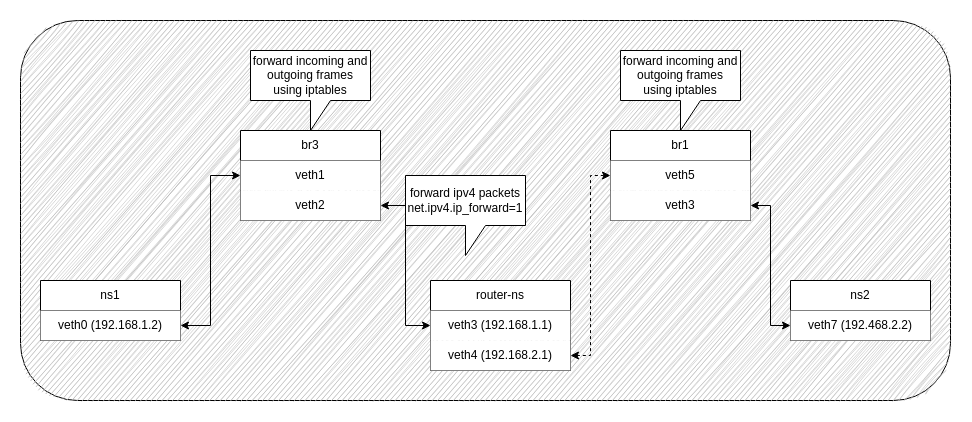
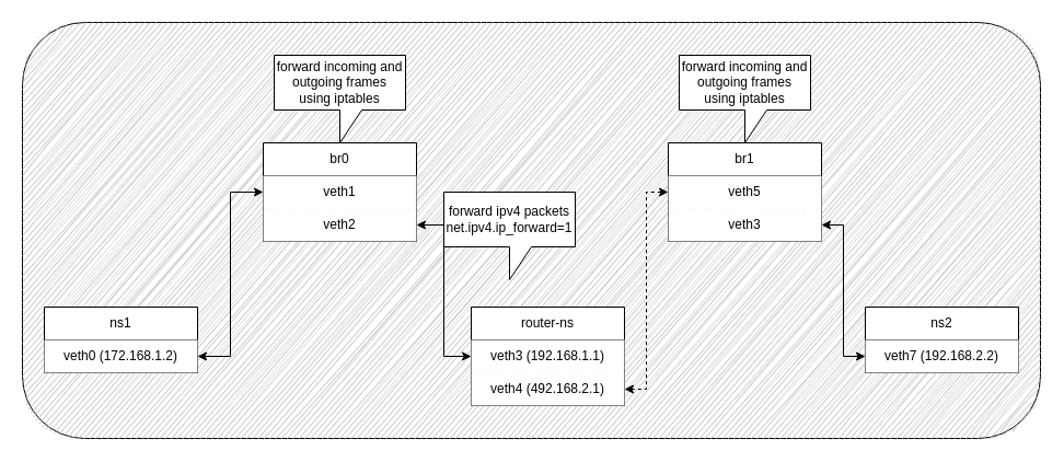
  <mxCell id="0" />
  <mxCell id="1" parent="0" />
  <mxCell id="2" value="" style="rounded=1;whiteSpace=wrap;html=1;fillColor=#FFFFFF;fillStyle=solid;shadow=0;strokeColor=default;glass=0;gradientColor=none;gradientDirection=east;treeFolding=0;treeMoving=0;enumerate=0;comic=0;labelBackgroundColor=none;" vertex="1" parent="1"><mxGeometry x="20" y="20" width="930" height="380" as="geometry" /></mxCell>
  <mxCell id="3" value="" style="rounded=1;whiteSpace=wrap;html=1;fillColor=#B3B3B3;fillStyle=auto;shadow=0;strokeColor=none;glass=0;gradientColor=none;gradientDirection=east;treeFolding=0;treeMoving=0;enumerate=0;comic=0;labelBackgroundColor=none;sketch=1;curveFitting=1;jiggle=2;" vertex="1" parent="1"><mxGeometry x="20" y="20" width="930" height="380" as="geometry" /></mxCell>
- <mxCell id="4" value="br3" style="swimlane;fontStyle=0;childLayout=stackLayout;horizontal=1;startSize=30;horizontalStack=0;resizeParent=1;resizeParentMax=0;resizeLast=0;collapsible=1;marginBottom=0;whiteSpace=wrap;html=1;" vertex="1" parent="1"><mxGeometry x="240" y="130" width="140" height="90" as="geometry" /></mxCell>
+ <mxCell id="4" value="br0" style="swimlane;fontStyle=0;childLayout=stackLayout;horizontal=1;startSize=30;horizontalStack=0;resizeParent=1;resizeParentMax=0;resizeLast=0;collapsible=1;marginBottom=0;whiteSpace=wrap;html=1;" vertex="1" parent="1"><mxGeometry x="240" y="130" width="140" height="90" as="geometry" /></mxCell>
  <mxCell id="5" value="veth1" style="text;strokeColor=none;fillColor=default;align=center;verticalAlign=middle;spacingLeft=4;spacingRight=4;overflow=hidden;points=[[0,0.5],[1,0.5]];portConstraint=eastwest;rotatable=0;whiteSpace=wrap;html=1;" vertex="1" parent="4"><mxGeometry y="30" width="140" height="30" as="geometry" /></mxCell>
  <mxCell id="6" value="veth2" style="text;strokeColor=none;fillColor=default;align=center;verticalAlign=middle;spacingLeft=4;spacingRight=4;overflow=hidden;points=[[0,0.5],[1,0.5]];portConstraint=eastwest;rotatable=0;whiteSpace=wrap;html=1;" vertex="1" parent="4"><mxGeometry y="60" width="140" height="30" as="geometry" /></mxCell>
  <mxCell id="7" value="ns1" style="swimlane;fontStyle=0;childLayout=stackLayout;horizontal=1;startSize=30;horizontalStack=0;resizeParent=1;resizeParentMax=0;resizeLast=0;collapsible=1;marginBottom=0;whiteSpace=wrap;html=1;" vertex="1" parent="1"><mxGeometry x="40" y="280" width="140" height="60" as="geometry" /></mxCell>
- <mxCell id="8" value="veth0 (192.168.1.2)" style="text;strokeColor=none;fillColor=default;align=center;verticalAlign=middle;spacingLeft=4;spacingRight=4;overflow=hidden;points=[[0,0.5],[1,0.5]];portConstraint=eastwest;rotatable=0;whiteSpace=wrap;html=1;" vertex="1" parent="7"><mxGeometry y="30" width="140" height="30" as="geometry" /></mxCell>
+ <mxCell id="8" value="veth0 (172.168.1.2)" style="text;strokeColor=none;fillColor=default;align=center;verticalAlign=middle;spacingLeft=4;spacingRight=4;overflow=hidden;points=[[0,0.5],[1,0.5]];portConstraint=eastwest;rotatable=0;whiteSpace=wrap;html=1;" vertex="1" parent="7"><mxGeometry y="30" width="140" height="30" as="geometry" /></mxCell>
  <mxCell id="9" style="edgeStyle=orthogonalEdgeStyle;rounded=0;orthogonalLoop=1;jettySize=auto;html=1;entryX=0;entryY=0.5;entryDx=0;entryDy=0;startArrow=classic;startFill=1;" edge="1" parent="1" source="8" target="5"><mxGeometry relative="1" as="geometry" /></mxCell>
  <mxCell id="10" value="router-ns" style="swimlane;fontStyle=0;childLayout=stackLayout;horizontal=1;startSize=30;horizontalStack=0;resizeParent=1;resizeParentMax=0;resizeLast=0;collapsible=1;marginBottom=0;whiteSpace=wrap;html=1;" vertex="1" parent="1"><mxGeometry x="430" y="280" width="140" height="90" as="geometry" /></mxCell>
  <mxCell id="11" value="veth3 (192.168.1.1)" style="text;strokeColor=none;fillColor=default;align=center;verticalAlign=middle;spacingLeft=4;spacingRight=4;overflow=hidden;points=[[0,0.5],[1,0.5]];portConstraint=eastwest;rotatable=0;whiteSpace=wrap;html=1;" vertex="1" parent="10"><mxGeometry y="30" width="140" height="30" as="geometry" /></mxCell>
- <mxCell id="12" value="veth4 (192.168.2.1)" style="text;strokeColor=none;fillColor=default;align=center;verticalAlign=middle;spacingLeft=4;spacingRight=4;overflow=hidden;points=[[0,0.5],[1,0.5]];portConstraint=eastwest;rotatable=0;whiteSpace=wrap;html=1;" vertex="1" parent="10"><mxGeometry y="60" width="140" height="30" as="geometry" /></mxCell>
+ <mxCell id="12" value="veth4 (492.168.2.1)" style="text;strokeColor=none;fillColor=default;align=center;verticalAlign=middle;spacingLeft=4;spacingRight=4;overflow=hidden;points=[[0,0.5],[1,0.5]];portConstraint=eastwest;rotatable=0;whiteSpace=wrap;html=1;" vertex="1" parent="10"><mxGeometry y="60" width="140" height="30" as="geometry" /></mxCell>
  <mxCell id="13" style="edgeStyle=orthogonalEdgeStyle;rounded=0;orthogonalLoop=1;jettySize=auto;html=1;entryX=0;entryY=0.5;entryDx=0;entryDy=0;startArrow=classic;startFill=1;" edge="1" parent="1" source="6" target="11"><mxGeometry relative="1" as="geometry" /></mxCell>
  <mxCell id="14" value="br1" style="swimlane;fontStyle=0;childLayout=stackLayout;horizontal=1;startSize=30;horizontalStack=0;resizeParent=1;resizeParentMax=0;resizeLast=0;collapsible=1;marginBottom=0;whiteSpace=wrap;html=1;" vertex="1" parent="1"><mxGeometry x="610" y="130" width="140" height="90" as="geometry" /></mxCell>
  <mxCell id="15" value="veth5" style="text;strokeColor=none;fillColor=default;align=center;verticalAlign=middle;spacingLeft=4;spacingRight=4;overflow=hidden;points=[[0,0.5],[1,0.5]];portConstraint=eastwest;rotatable=0;whiteSpace=wrap;html=1;" vertex="1" parent="14"><mxGeometry y="30" width="140" height="30" as="geometry" /></mxCell>
  <mxCell id="16" value="veth3" style="text;strokeColor=none;fillColor=default;align=center;verticalAlign=middle;spacingLeft=4;spacingRight=4;overflow=hidden;points=[[0,0.5],[1,0.5]];portConstraint=eastwest;rotatable=0;whiteSpace=wrap;html=1;" vertex="1" parent="14"><mxGeometry y="60" width="140" height="30" as="geometry" /></mxCell>
  <mxCell id="17" value="ns2" style="swimlane;fontStyle=0;childLayout=stackLayout;horizontal=1;startSize=30;horizontalStack=0;resizeParent=1;resizeParentMax=0;resizeLast=0;collapsible=1;marginBottom=0;whiteSpace=wrap;html=1;" vertex="1" parent="1"><mxGeometry x="790" y="280" width="140" height="60" as="geometry" /></mxCell>
- <mxCell id="18" value="veth7 (192.468.2.2)" style="text;strokeColor=none;fillColor=default;align=center;verticalAlign=middle;spacingLeft=4;spacingRight=4;overflow=hidden;points=[[0,0.5],[1,0.5]];portConstraint=eastwest;rotatable=0;whiteSpace=wrap;html=1;" vertex="1" parent="17"><mxGeometry y="30" width="140" height="30" as="geometry" /></mxCell>
+ <mxCell id="18" value="veth7 (192.168.2.2)" style="text;strokeColor=none;fillColor=default;align=center;verticalAlign=middle;spacingLeft=4;spacingRight=4;overflow=hidden;points=[[0,0.5],[1,0.5]];portConstraint=eastwest;rotatable=0;whiteSpace=wrap;html=1;" vertex="1" parent="17"><mxGeometry y="30" width="140" height="30" as="geometry" /></mxCell>
  <mxCell id="19" style="edgeStyle=orthogonalEdgeStyle;rounded=0;orthogonalLoop=1;jettySize=auto;html=1;entryX=0;entryY=0.5;entryDx=0;entryDy=0;startArrow=classic;startFill=1;dashed=1;" edge="1" parent="1" source="12" target="15"><mxGeometry relative="1" as="geometry" /></mxCell>
  <mxCell id="20" style="edgeStyle=orthogonalEdgeStyle;rounded=0;orthogonalLoop=1;jettySize=auto;html=1;entryX=0;entryY=0.5;entryDx=0;entryDy=0;startArrow=classic;startFill=1;" edge="1" parent="1" source="16" target="18"><mxGeometry relative="1" as="geometry" /></mxCell>
  <mxCell id="21" value="forward incoming and outgoing frames using iptables" style="shape=callout;whiteSpace=wrap;html=1;perimeter=calloutPerimeter;" vertex="1" parent="1"><mxGeometry x="250" y="50" width="120" height="80" as="geometry" /></mxCell>
  <mxCell id="22" value="forward incoming and outgoing frames using iptables" style="shape=callout;whiteSpace=wrap;html=1;perimeter=calloutPerimeter;" vertex="1" parent="1"><mxGeometry x="620" y="50" width="120" height="80" as="geometry" /></mxCell>
  <mxCell id="23" value="forward ipv4 packets&lt;br&gt;net.ipv4.ip_forward=1" style="shape=callout;whiteSpace=wrap;html=1;perimeter=calloutPerimeter;" vertex="1" parent="1"><mxGeometry x="405" y="175" width="120" height="80" as="geometry" /></mxCell>
